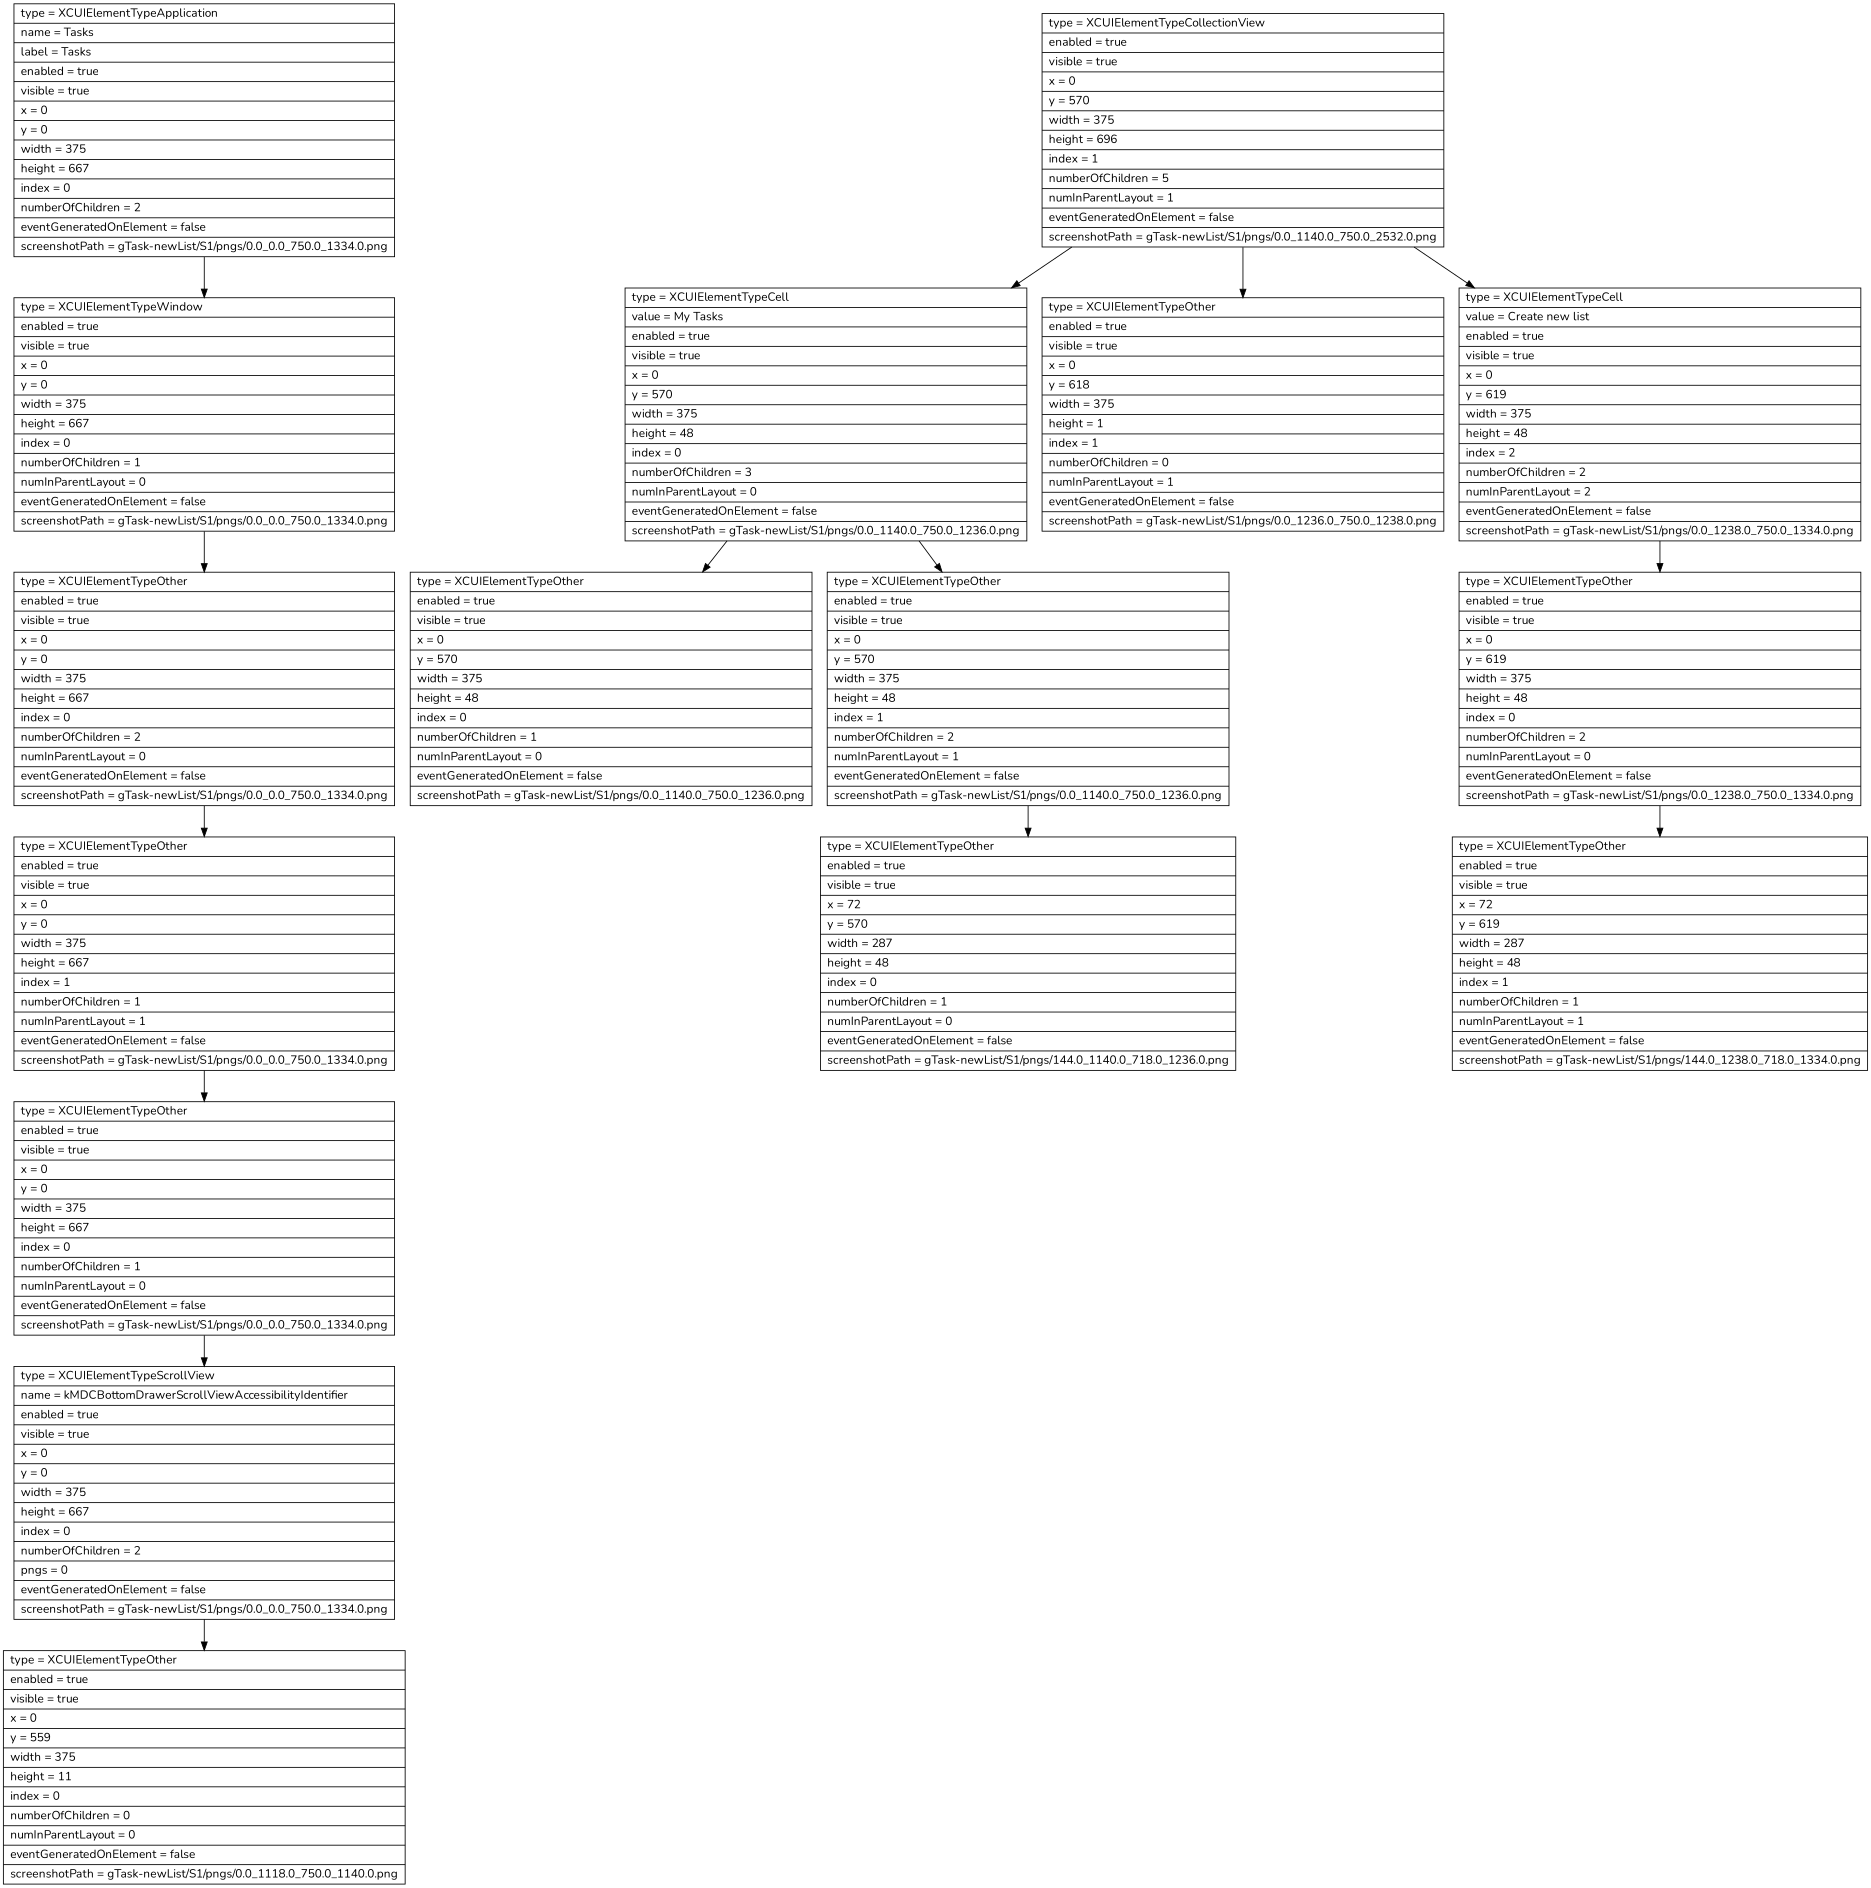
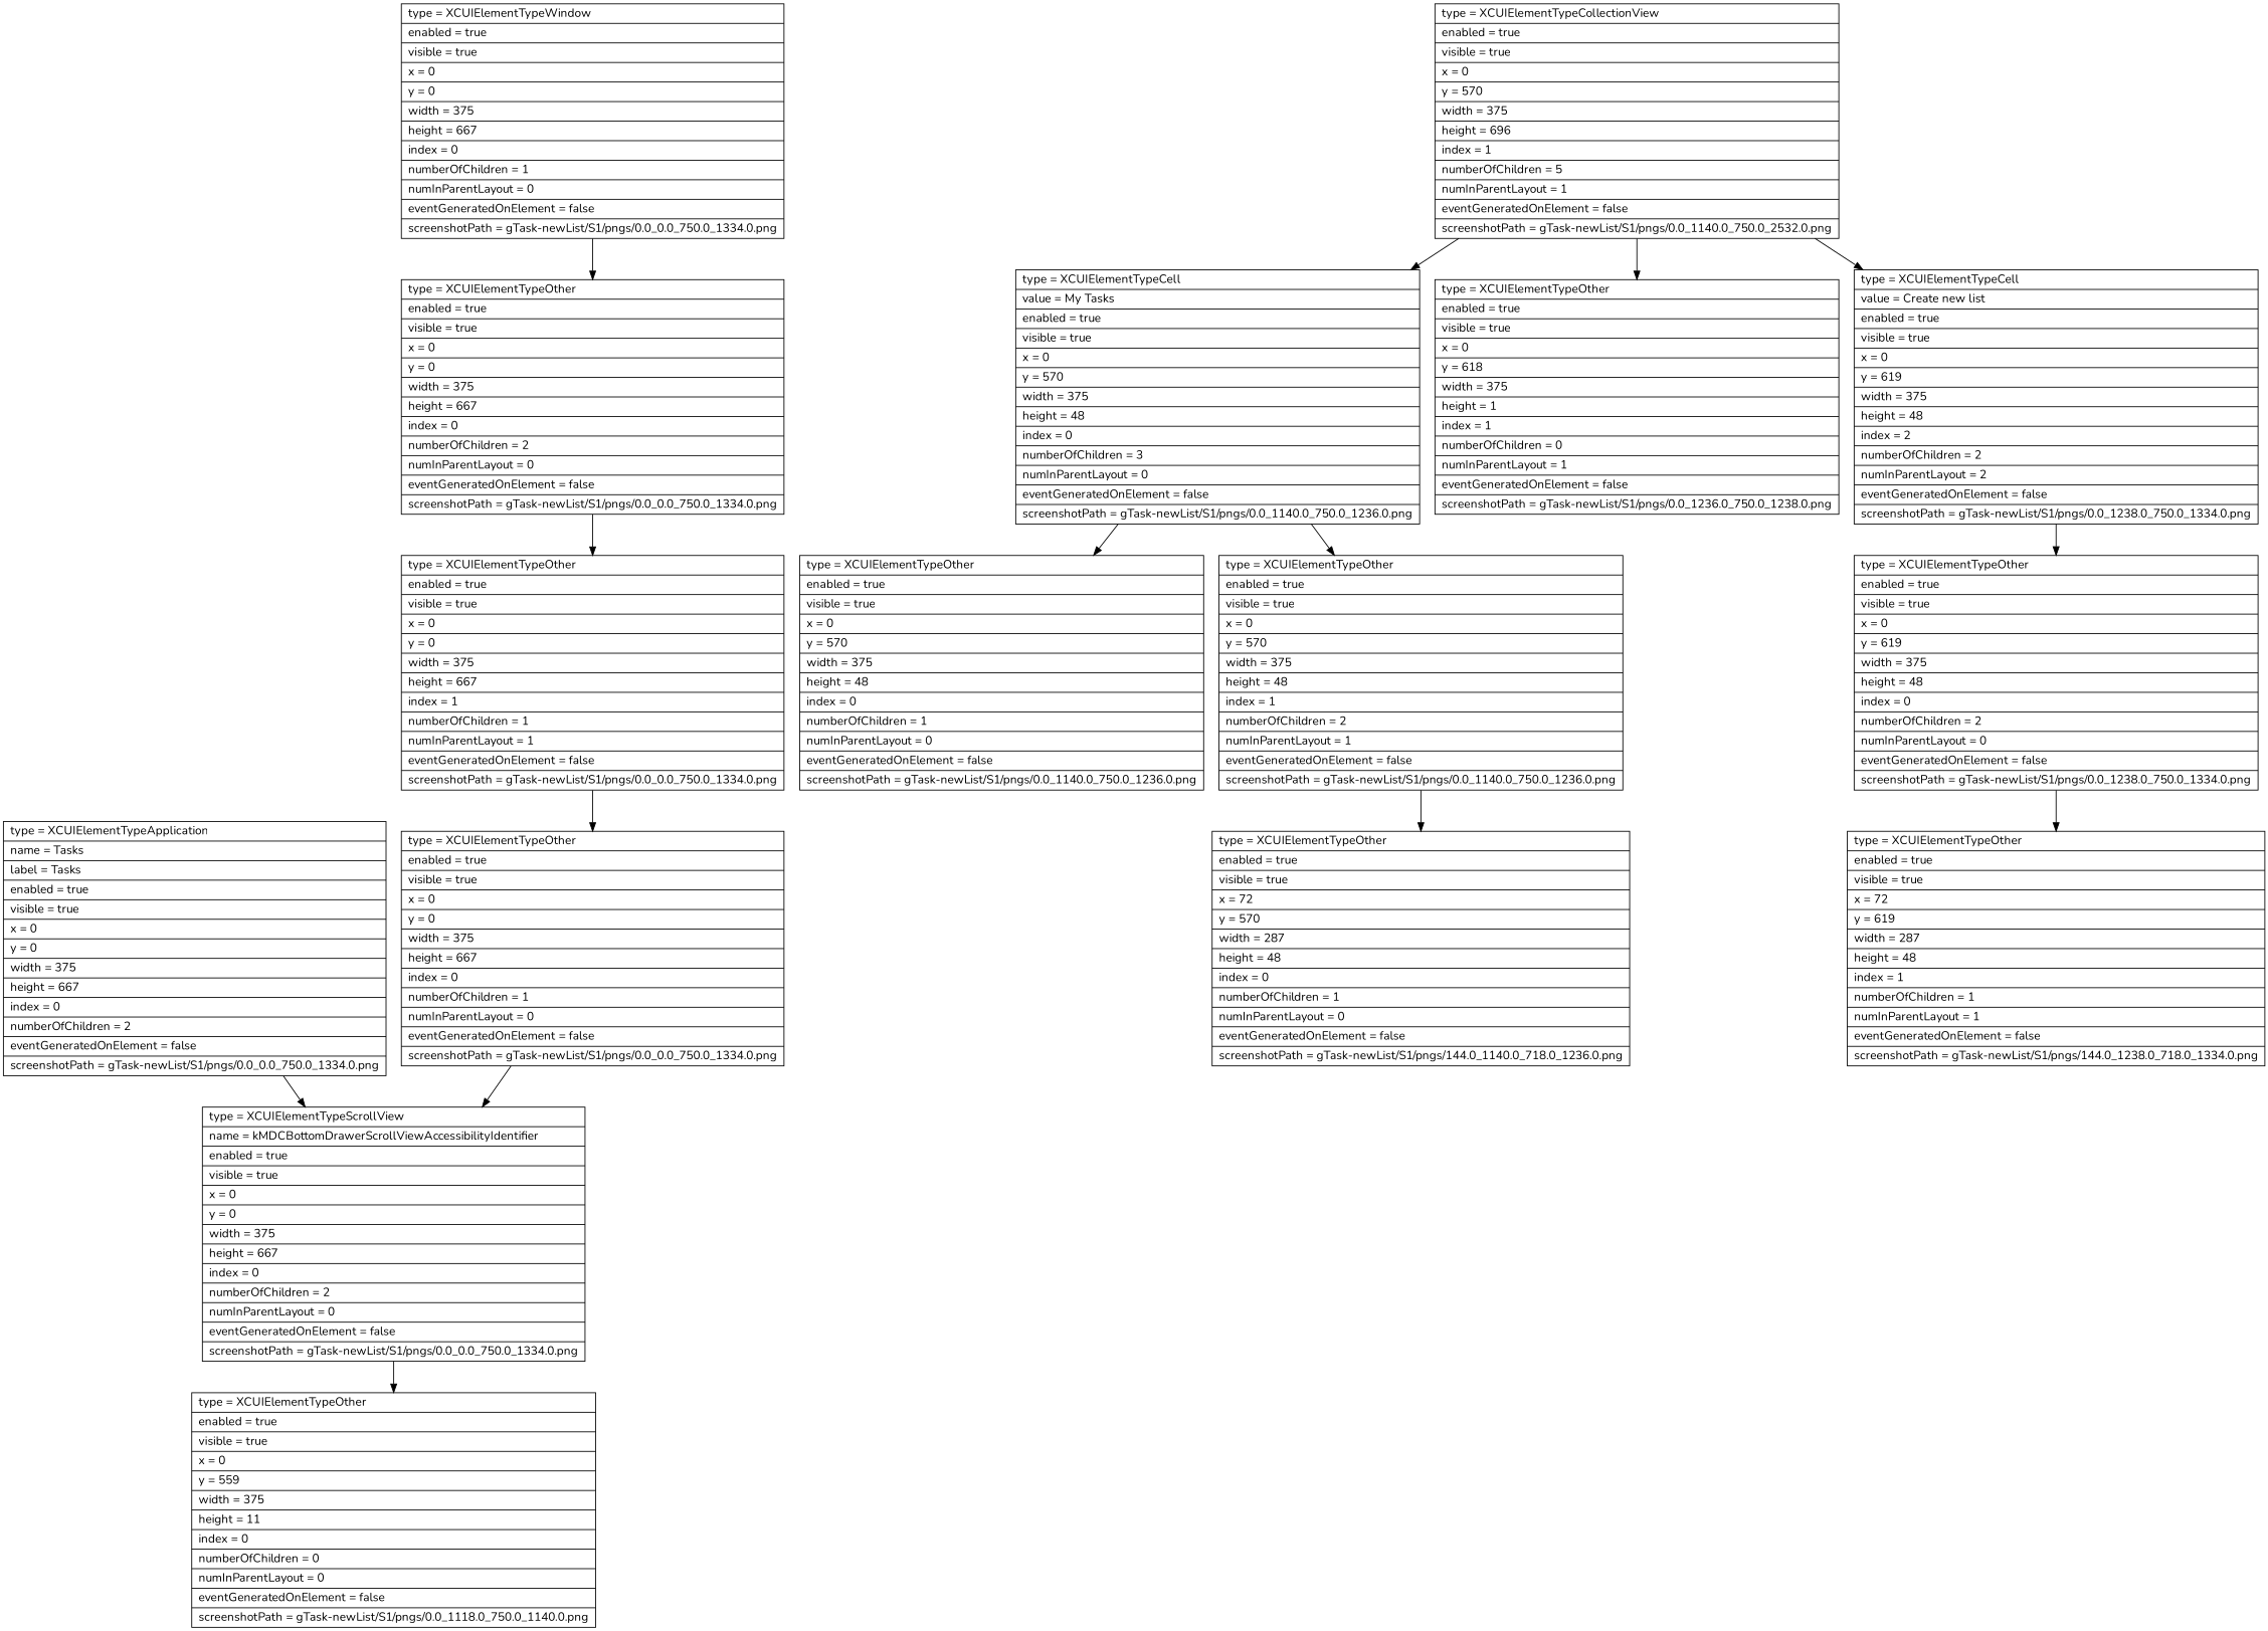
  digraph {
    fontname=Nunito
    node [fontname=Nunito shape=record]
    edge [fontname=Nunito]
    n1 [label="{type = XCUIElementTypeApplication\l|name = Tasks\l|label = Tasks\l|enabled = true\l|visible = true\l|x = 0\l|y = 0\l|width = 375\l|height = 667\l|index = 0\l|numberOfChildren = 2\l|eventGeneratedOnElement = false \l|screenshotPath = gTask-newList/S1/pngs/0.0_0.0_750.0_1334.0.png\l}"]
    n2 [label="{type = XCUIElementTypeWindow\l|enabled = true\l|visible = true\l|x = 0\l|y = 0\l|width = 375\l|height = 667\l|index = 0\l|numberOfChildren = 1\l|numInParentLayout = 0\l|eventGeneratedOnElement = false \l|screenshotPath = gTask-newList/S1/pngs/0.0_0.0_750.0_1334.0.png\l}"]
    n3 [label="{type = XCUIElementTypeOther\l|enabled = true\l|visible = true\l|x = 0\l|y = 0\l|width = 375\l|height = 667\l|index = 0\l|numberOfChildren = 2\l|numInParentLayout = 0\l|eventGeneratedOnElement = false \l|screenshotPath = gTask-newList/S1/pngs/0.0_0.0_750.0_1334.0.png\l}"]
    n4 [label="{type = XCUIElementTypeOther\l|enabled = true\l|visible = true\l|x = 0\l|y = 0\l|width = 375\l|height = 667\l|index = 1\l|numberOfChildren = 1\l|numInParentLayout = 1\l|eventGeneratedOnElement = false \l|screenshotPath = gTask-newList/S1/pngs/0.0_0.0_750.0_1334.0.png\l}"]
    n5 [label="{type = XCUIElementTypeOther\l|enabled = true\l|visible = true\l|x = 0\l|y = 0\l|width = 375\l|height = 667\l|index = 0\l|numberOfChildren = 1\l|numInParentLayout = 0\l|eventGeneratedOnElement = false \l|screenshotPath = gTask-newList/S1/pngs/0.0_0.0_750.0_1334.0.png\l}"]
-   n6 [label="{type = XCUIElementTypeScrollView\l|name = kMDCBottomDrawerScrollViewAccessibilityIdentifier\l|enabled = true\l|visible = true\l|x = 0\l|y = 0\l|width = 375\l|height = 667\l|index = 0\l|numberOfChildren = 2\l|pngs = 0\l|eventGeneratedOnElement = false \l|screenshotPath = gTask-newList/S1/pngs/0.0_0.0_750.0_1334.0.png\l}"]
+   n6 [label="{type = XCUIElementTypeScrollView\l|name = kMDCBottomDrawerScrollViewAccessibilityIdentifier\l|enabled = true\l|visible = true\l|x = 0\l|y = 0\l|width = 375\l|height = 667\l|index = 0\l|numberOfChildren = 2\l|numInParentLayout = 0\l|eventGeneratedOnElement = false \l|screenshotPath = gTask-newList/S1/pngs/0.0_0.0_750.0_1334.0.png\l}"]
    n7 [label="{type = XCUIElementTypeOther\l|enabled = true\l|visible = true\l|x = 0\l|y = 559\l|width = 375\l|height = 11\l|index = 0\l|numberOfChildren = 0\l|numInParentLayout = 0\l|eventGeneratedOnElement = false \l|screenshotPath = gTask-newList/S1/pngs/0.0_1118.0_750.0_1140.0.png\l}"]
    n8 [label="{type = XCUIElementTypeCollectionView\l|enabled = true\l|visible = true\l|x = 0\l|y = 570\l|width = 375\l|height = 696\l|index = 1\l|numberOfChildren = 5\l|numInParentLayout = 1\l|eventGeneratedOnElement = false \l|screenshotPath = gTask-newList/S1/pngs/0.0_1140.0_750.0_2532.0.png\l}"]
    n9 [label="{type = XCUIElementTypeCell\l|value = My Tasks\l|enabled = true\l|visible = true\l|x = 0\l|y = 570\l|width = 375\l|height = 48\l|index = 0\l|numberOfChildren = 3\l|numInParentLayout = 0\l|eventGeneratedOnElement = false \l|screenshotPath = gTask-newList/S1/pngs/0.0_1140.0_750.0_1236.0.png\l}"]
    n10 [label="{type = XCUIElementTypeOther\l|enabled = true\l|visible = true\l|x = 0\l|y = 618\l|width = 375\l|height = 1\l|index = 1\l|numberOfChildren = 0\l|numInParentLayout = 1\l|eventGeneratedOnElement = false \l|screenshotPath = gTask-newList/S1/pngs/0.0_1236.0_750.0_1238.0.png\l}"]
    n11 [label="{type = XCUIElementTypeCell\l|value = Create new list\l|enabled = true\l|visible = true\l|x = 0\l|y = 619\l|width = 375\l|height = 48\l|index = 2\l|numberOfChildren = 2\l|numInParentLayout = 2\l|eventGeneratedOnElement = false \l|screenshotPath = gTask-newList/S1/pngs/0.0_1238.0_750.0_1334.0.png\l}"]
    n12 [label="{type = XCUIElementTypeOther\l|enabled = true\l|visible = true\l|x = 0\l|y = 570\l|width = 375\l|height = 48\l|index = 0\l|numberOfChildren = 1\l|numInParentLayout = 0\l|eventGeneratedOnElement = false \l|screenshotPath = gTask-newList/S1/pngs/0.0_1140.0_750.0_1236.0.png\l}"]
    n13 [label="{type = XCUIElementTypeOther\l|enabled = true\l|visible = true\l|x = 0\l|y = 570\l|width = 375\l|height = 48\l|index = 1\l|numberOfChildren = 2\l|numInParentLayout = 1\l|eventGeneratedOnElement = false \l|screenshotPath = gTask-newList/S1/pngs/0.0_1140.0_750.0_1236.0.png\l}"]
    n14 [label="{type = XCUIElementTypeOther\l|enabled = true\l|visible = true\l|x = 0\l|y = 619\l|width = 375\l|height = 48\l|index = 0\l|numberOfChildren = 2\l|numInParentLayout = 0\l|eventGeneratedOnElement = false \l|screenshotPath = gTask-newList/S1/pngs/0.0_1238.0_750.0_1334.0.png\l}"]
    n15 [label="{type = XCUIElementTypeOther\l|enabled = true\l|visible = true\l|x = 72\l|y = 570\l|width = 287\l|height = 48\l|index = 0\l|numberOfChildren = 1\l|numInParentLayout = 0\l|eventGeneratedOnElement = false \l|screenshotPath = gTask-newList/S1/pngs/144.0_1140.0_718.0_1236.0.png\l}"]
    n16 [label="{type = XCUIElementTypeOther\l|enabled = true\l|visible = true\l|x = 72\l|y = 619\l|width = 287\l|height = 48\l|index = 1\l|numberOfChildren = 1\l|numInParentLayout = 1\l|eventGeneratedOnElement = false \l|screenshotPath = gTask-newList/S1/pngs/144.0_1238.0_718.0_1334.0.png\l}"]
-   n1 -> n2
+   n1 -> n6
    n2 -> n3
    n3 -> n4
    n4 -> n5
    n5 -> n6
    n6 -> n7
    n8 -> n9
    n8 -> n10
    n8 -> n11
    n9 -> n12
    n9 -> n13
    n11 -> n14
    n13 -> n15
    n14 -> n16
  }
